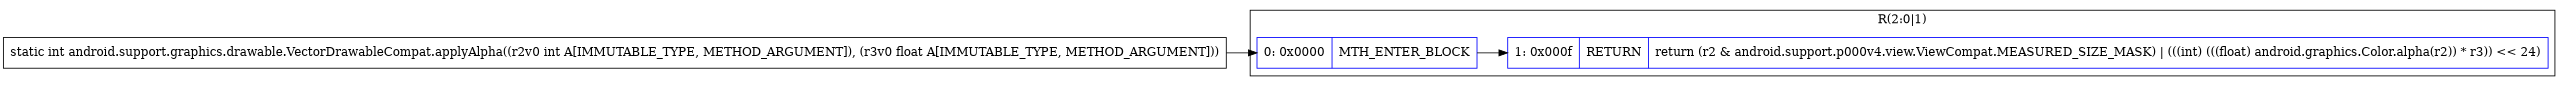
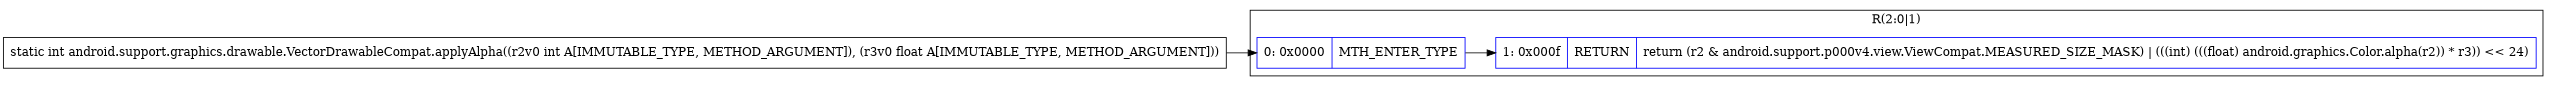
  digraph {
    rankdir=LR
    node [color=blue shape=record]
-   n1 [label="{0\:\ 0x0000|MTH_ENTER_BLOCK\l}"]
+   n1 [label="{0\:\ 0x0000|MTH_ENTER_TYPE\l}"]
    n2 [label="{1\:\ 0x000f|RETURN\l|return (r2 & android.support.p000v4.view.ViewCompat.MEASURED_SIZE_MASK) \| (((int) (((float) android.graphics.Color.alpha(r2)) * r3)) \<\< 24)\l}"]
    n3 [label="{static int android.support.graphics.drawable.VectorDrawableCompat.applyAlpha((r2v0 int A[IMMUTABLE_TYPE, METHOD_ARGUMENT]), (r3v0 float A[IMMUTABLE_TYPE, METHOD_ARGUMENT])) }" color=""]
    subgraph cluster_1 {
      label="R(2:0|1)"
      n1
      n2
    }
    n1 -> n2
    n3 -> n1
  }
